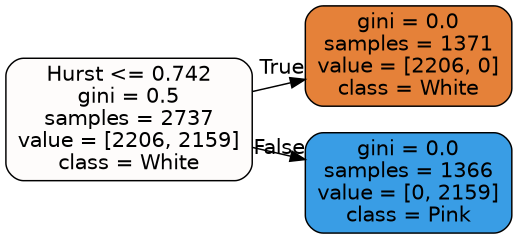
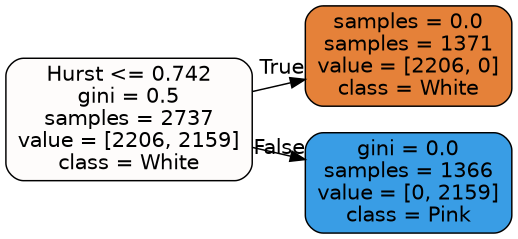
  digraph {
    rankdir=LR
    node [color=black fontname=helvetica shape=box style="filled, rounded"]
    edge [fontname=helvetica labeldistance=2.5]
    n1 [fillcolor="#e5813905" label="Hurst <= 0.742\ngini = 0.5\nsamples = 2737\nvalue = [2206, 2159]\nclass = White"]
-   n2 [fillcolor="#e58139ff" label="gini = 0.0\nsamples = 1371\nvalue = [2206, 0]\nclass = White"]
+   n2 [fillcolor="#e58139ff" label="samples = 0.0\nsamples = 1371\nvalue = [2206, 0]\nclass = White"]
    n3 [fillcolor="#399de5ff" label="gini = 0.0\nsamples = 1366\nvalue = [0, 2159]\nclass = Pink"]
    n1 -> n2 [headlabel=True labelangle=45]
    n1 -> n3 [headlabel=False labelangle=-45]
  }
